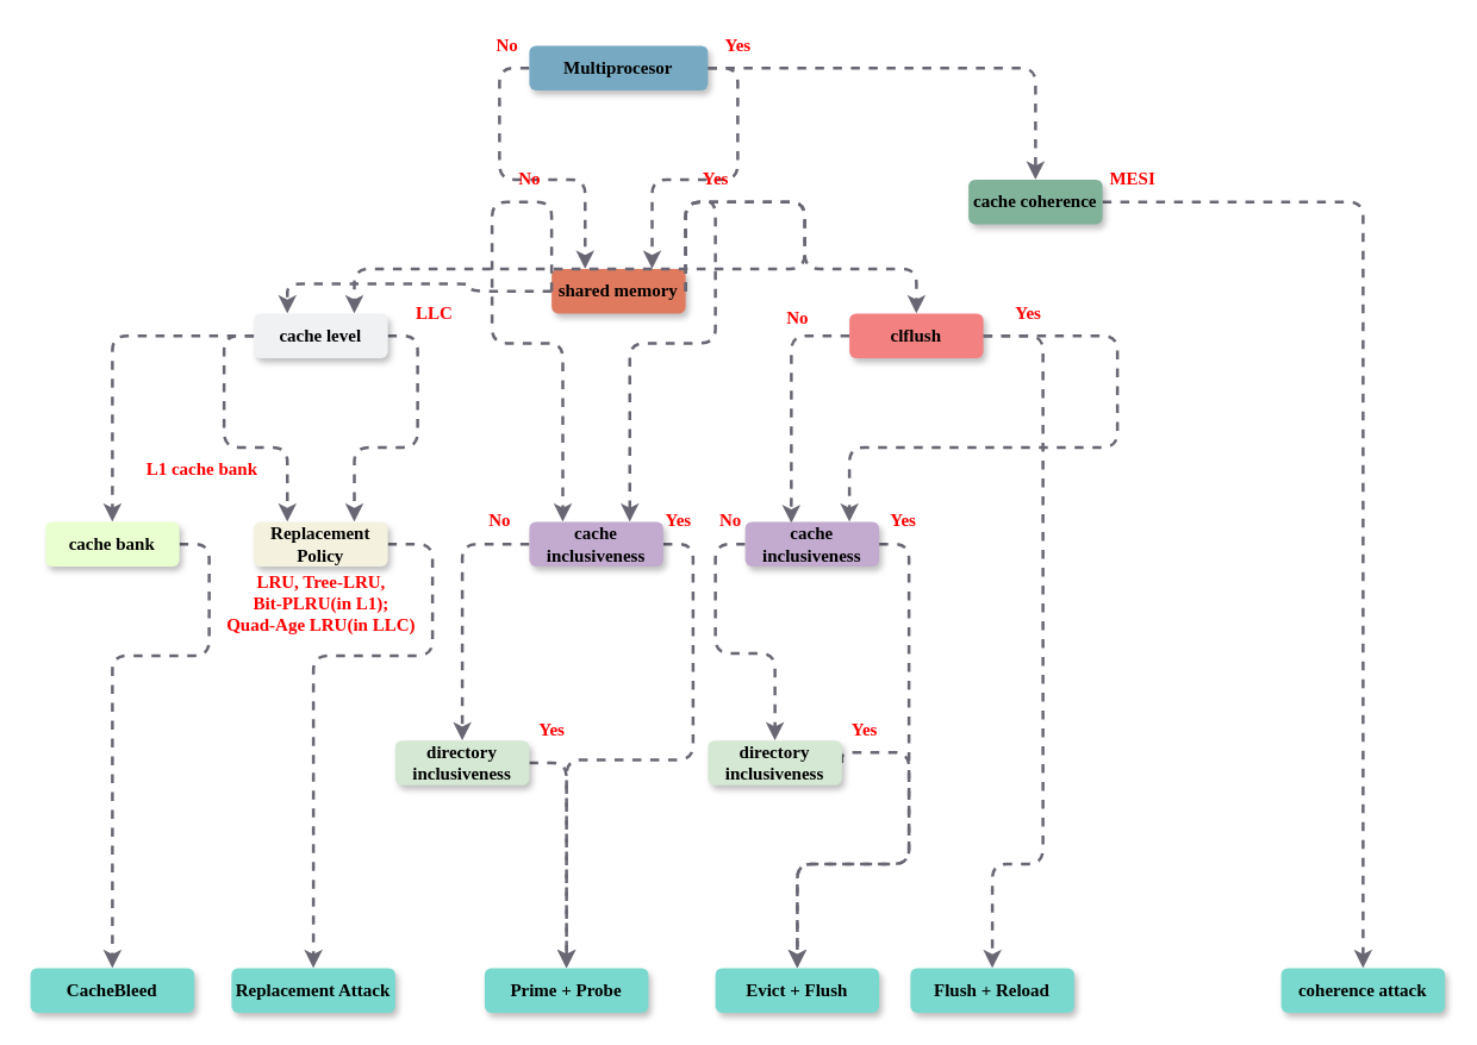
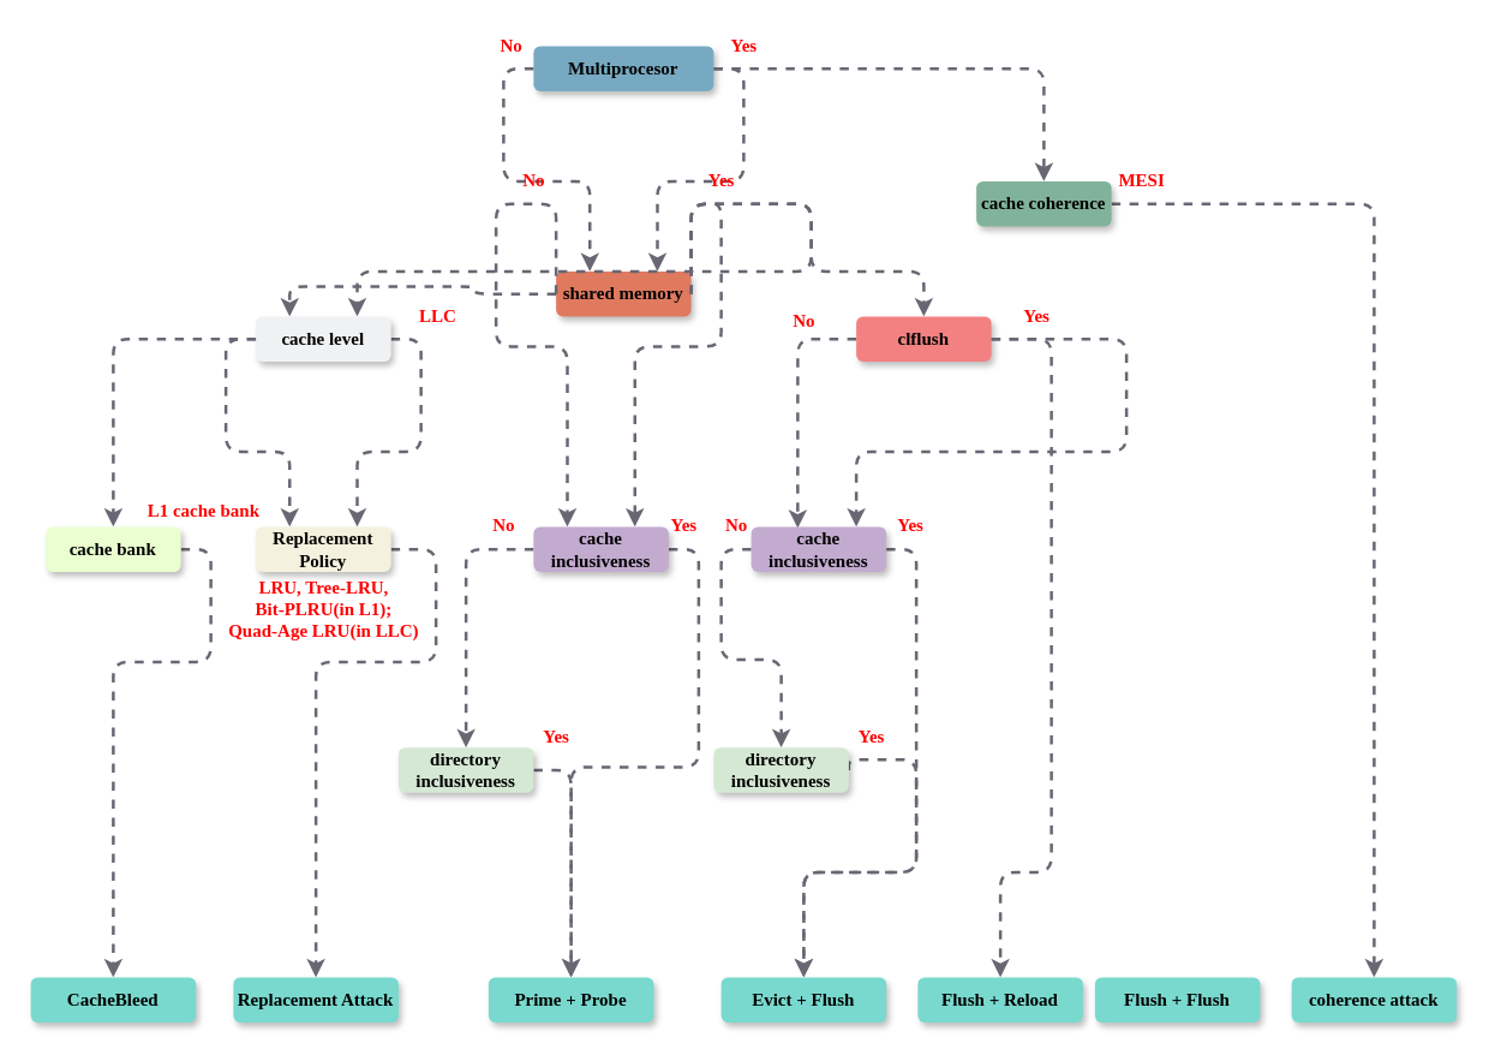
  <mxCell id="0" />
  <mxCell id="1" parent="0" />
  <mxCell id="2" style="edgeStyle=orthogonalEdgeStyle;rounded=1;orthogonalLoop=1;jettySize=auto;html=1;entryX=0.5;entryY=0;entryDx=0;entryDy=0;exitX=1;exitY=0.5;exitDx=0;exitDy=0;fontFamily=Helvetica;strokeColor=#696773;strokeWidth=2;dashed=1;" parent="1" source="4" target="11" edge="1"><mxGeometry relative="1" as="geometry"><mxPoint x="654" y="325" as="sourcePoint" /><mxPoint x="504" y="423" as="targetPoint" /><Array as="points"><mxPoint x="700" y="225" /><mxPoint x="700" y="580" /><mxPoint x="666" y="580" /></Array></mxGeometry></mxCell>
  <mxCell id="3" style="edgeStyle=orthogonalEdgeStyle;rounded=1;orthogonalLoop=1;jettySize=auto;html=1;exitX=0;exitY=0.5;exitDx=0;exitDy=0;entryX=0.344;entryY=0.033;entryDx=0;entryDy=0;fontFamily=Helvetica;strokeColor=#696773;strokeWidth=2;dashed=1;entryPerimeter=0;" parent="1" source="4" target="41" edge="1"><mxGeometry relative="1" as="geometry"><mxPoint x="523.5" y="400" as="targetPoint" /><mxPoint x="354" y="167.5" as="sourcePoint" /></mxGeometry></mxCell>
  <mxCell id="4" value="clflush" style="rounded=1;whiteSpace=wrap;html=1;shadow=1;glass=0;comic=0;gradientColor=none;fontFamily=Comic Sans MS;fontStyle=1;fillColor=#F38181;strokeWidth=4;strokeColor=none;" parent="1" vertex="1"><mxGeometry x="570" y="210" width="90" height="30" as="geometry" /></mxCell>
+ <mxCell id="5" value="Flush + Flush" style="rounded=1;whiteSpace=wrap;html=1;fillColor=#79d9ce;strokeColor=none;shadow=1;glass=0;comic=0;gradientColor=none;fontFamily=Comic Sans MS;fontStyle=1" parent="1" vertex="1"><mxGeometry x="729" y="650" width="110" height="30" as="geometry" /></mxCell>
  <mxCell id="6" value="Evict + Flush" style="rounded=1;whiteSpace=wrap;html=1;fillColor=#79d9ce;strokeColor=none;shadow=1;glass=0;comic=0;gradientColor=none;fontFamily=Comic Sans MS;fontStyle=1" parent="1" vertex="1"><mxGeometry x="480" y="650" width="110" height="30" as="geometry" /></mxCell>
  <mxCell id="7" value="Prime + Probe" style="rounded=1;whiteSpace=wrap;html=1;fillColor=#79d9ce;strokeColor=none;shadow=1;glass=0;comic=0;gradientColor=none;fontFamily=Comic Sans MS;fontStyle=1" parent="1" vertex="1"><mxGeometry x="325" y="650" width="110" height="30" as="geometry" /></mxCell>
  <mxCell id="8" style="edgeStyle=orthogonalEdgeStyle;rounded=1;orthogonalLoop=1;jettySize=auto;html=1;exitX=1;exitY=0.5;exitDx=0;exitDy=0;fontFamily=Helvetica;dashed=1;strokeColor=#696773;strokeWidth=2;" parent="1" source="9" target="10" edge="1"><mxGeometry relative="1" as="geometry"><mxPoint x="685" y="235" as="targetPoint" /></mxGeometry></mxCell>
  <mxCell id="9" value="cache coherence" style="rounded=1;whiteSpace=wrap;html=1;strokeColor=none;shadow=1;glass=0;comic=0;gradientColor=none;fontFamily=Comic Sans MS;fillColor=#81b29a;fontStyle=1" parent="1" vertex="1"><mxGeometry x="650" y="120" width="90" height="30" as="geometry" /></mxCell>
  <mxCell id="10" value="coherence attack" style="rounded=1;whiteSpace=wrap;html=1;fillColor=#79d9ce;strokeColor=none;shadow=1;glass=0;comic=0;gradientColor=none;fontFamily=Comic Sans MS;fontStyle=1" parent="1" vertex="1"><mxGeometry x="860" y="650" width="110" height="30" as="geometry" /></mxCell>
  <mxCell id="11" value="Flush + Reload" style="rounded=1;whiteSpace=wrap;html=1;fillColor=#79d9ce;strokeColor=none;shadow=1;glass=0;comic=0;gradientColor=none;fontFamily=Comic Sans MS;fontStyle=1" parent="1" vertex="1"><mxGeometry x="611" y="650" width="110" height="30" as="geometry" /></mxCell>
  <mxCell id="12" style="edgeStyle=orthogonalEdgeStyle;rounded=1;orthogonalLoop=1;jettySize=auto;html=1;entryX=0.5;entryY=0;entryDx=0;entryDy=0;fontFamily=Helvetica;dashed=1;strokeColor=#696773;strokeWidth=2;" parent="1" source="17" target="9" edge="1"><mxGeometry relative="1" as="geometry"><mxPoint x="-55" y="400" as="targetPoint" /><mxPoint x="415" y="335" as="sourcePoint" /></mxGeometry></mxCell>
  <mxCell id="13" style="edgeStyle=orthogonalEdgeStyle;rounded=1;orthogonalLoop=1;jettySize=auto;html=1;exitX=1;exitY=0.5;exitDx=0;exitDy=0;fontFamily=Helvetica;dashed=1;strokeColor=#696773;strokeWidth=2;entryX=0.5;entryY=0;entryDx=0;entryDy=0;" parent="1" source="15" target="4" edge="1"><mxGeometry relative="1" as="geometry"><Array as="points"><mxPoint x="540" y="135" /><mxPoint x="540" y="180" /><mxPoint x="615" y="180" /></Array><mxPoint x="600" y="210" as="targetPoint" /></mxGeometry></mxCell>
  <mxCell id="14" style="edgeStyle=orthogonalEdgeStyle;rounded=1;orthogonalLoop=1;jettySize=auto;html=1;exitX=0;exitY=0.5;exitDx=0;exitDy=0;entryX=0.25;entryY=0;entryDx=0;entryDy=0;fontFamily=Helvetica;dashed=1;strokeColor=#696773;strokeWidth=2;" parent="1" source="15" target="25" edge="1"><mxGeometry relative="1" as="geometry"><mxPoint x="-20" y="140" as="targetPoint" /></mxGeometry></mxCell>
  <mxCell id="15" value="shared memory" style="rounded=1;whiteSpace=wrap;html=1;strokeColor=none;shadow=1;glass=0;comic=0;gradientColor=none;fontFamily=Comic Sans MS;fillColor=#e07a5f;fontStyle=1" parent="1" vertex="1"><mxGeometry x="370" y="180" width="90" height="30" as="geometry" /></mxCell>
  <mxCell id="16" style="edgeStyle=orthogonalEdgeStyle;rounded=1;orthogonalLoop=1;jettySize=auto;html=1;exitX=0;exitY=0.5;exitDx=0;exitDy=0;entryX=0.25;entryY=0;entryDx=0;entryDy=0;fontFamily=Helvetica;dashed=1;strokeColor=#696773;strokeWidth=2;" parent="1" source="17" target="15" edge="1"><mxGeometry relative="1" as="geometry" /></mxCell>
  <mxCell id="17" value="&lt;font color=&quot;#000000&quot;&gt;Multiprocesor&lt;/font&gt;" style="rounded=1;whiteSpace=wrap;html=1;strokeColor=none;shadow=1;glass=0;comic=0;gradientColor=none;fontFamily=Comic Sans MS;fontColor=#FFFFFF;fontStyle=1;fillColor=#77AAC2;" parent="1" vertex="1"><mxGeometry x="355" y="30" width="120" height="30" as="geometry" /></mxCell>
  <mxCell id="18" style="edgeStyle=orthogonalEdgeStyle;rounded=1;orthogonalLoop=1;jettySize=auto;html=1;exitX=1;exitY=0.5;exitDx=0;exitDy=0;entryX=0.75;entryY=0;entryDx=0;entryDy=0;fontFamily=Helvetica;dashed=1;strokeColor=#696773;strokeWidth=2;" parent="1" source="17" target="15" edge="1"><mxGeometry relative="1" as="geometry"><mxPoint x="365" y="55" as="sourcePoint" /><mxPoint x="425" y="130" as="targetPoint" /></mxGeometry></mxCell>
  <mxCell id="19" style="edgeStyle=orthogonalEdgeStyle;rounded=1;orthogonalLoop=1;jettySize=auto;html=1;exitX=1;exitY=0.5;exitDx=0;exitDy=0;fontColor=#000000;entryX=0.5;entryY=0;entryDx=0;entryDy=0;fontFamily=Helvetica;strokeColor=#696773;strokeWidth=2;dashed=1;" parent="1" source="20" target="21" edge="1"><mxGeometry relative="1" as="geometry"><mxPoint x="80" y="460" as="targetPoint" /><Array as="points"><mxPoint x="140" y="365" /><mxPoint x="140" y="440" /><mxPoint x="75" y="440" /></Array></mxGeometry></mxCell>
  <mxCell id="20" value="&lt;font color=&quot;#000000&quot;&gt;&lt;span&gt;cache bank&lt;/span&gt;&lt;/font&gt;" style="rounded=1;whiteSpace=wrap;html=1;shadow=1;glass=0;comic=0;gradientColor=none;fontFamily=Comic Sans MS;fontColor=#FFFFFF;fillColor=#eaffd0;fontStyle=1;strokeWidth=4;strokeColor=none;" parent="1" vertex="1"><mxGeometry x="30" y="350" width="90" height="30" as="geometry" /></mxCell>
  <mxCell id="21" value="CacheBleed" style="rounded=1;whiteSpace=wrap;html=1;fillColor=#79d9ce;strokeColor=none;shadow=1;glass=0;comic=0;gradientColor=none;fontFamily=Comic Sans MS;fontStyle=1" parent="1" vertex="1"><mxGeometry x="20" y="650" width="110" height="30" as="geometry" /></mxCell>
  <mxCell id="22" style="edgeStyle=orthogonalEdgeStyle;rounded=1;orthogonalLoop=1;jettySize=auto;html=1;exitX=1;exitY=0.5;exitDx=0;exitDy=0;entryX=0.75;entryY=0;entryDx=0;entryDy=0;fontFamily=Helvetica;dashed=1;strokeColor=#696773;strokeWidth=2;" parent="1" source="15" target="25" edge="1"><mxGeometry relative="1" as="geometry"><mxPoint x="470" y="145" as="sourcePoint" /><mxPoint y="210" as="targetPoint" x="100" /><Array as="points"><mxPoint x="540" y="135" /><mxPoint x="540" y="180" /><mxPoint x="238" y="180" /></Array></mxGeometry></mxCell>
  <mxCell id="23" style="edgeStyle=orthogonalEdgeStyle;rounded=1;orthogonalLoop=1;jettySize=auto;html=1;exitX=1;exitY=0.5;exitDx=0;exitDy=0;fontColor=#000000;fontFamily=Helvetica;dashed=1;strokeColor=#696773;strokeWidth=2;entryX=0.75;entryY=0;entryDx=0;entryDy=0;" parent="1" source="25" target="27" edge="1"><mxGeometry relative="1" as="geometry"><mxPoint x="220" y="300" as="targetPoint" /><Array as="points"><mxPoint x="280" y="225" /><mxPoint x="280" y="300" /><mxPoint x="238" y="300" /></Array></mxGeometry></mxCell>
  <mxCell id="24" style="edgeStyle=orthogonalEdgeStyle;rounded=1;orthogonalLoop=1;jettySize=auto;html=1;exitX=0;exitY=0.5;exitDx=0;exitDy=0;fontColor=#000000;fontFamily=Helvetica;dashed=1;strokeColor=#696773;strokeWidth=2;entryX=0.25;entryY=0;entryDx=0;entryDy=0;" parent="1" source="25" target="27" edge="1"><mxGeometry relative="1" as="geometry"><Array as="points"><mxPoint x="150" y="225" /><mxPoint x="150" y="300" /><mxPoint x="193" y="300" /></Array></mxGeometry></mxCell>
  <mxCell id="25" value="&lt;font color=&quot;#000000&quot;&gt;&lt;b&gt;cache level&lt;/b&gt;&lt;/font&gt;" style="rounded=1;whiteSpace=wrap;html=1;fillColor=#eff1f3;strokeColor=none;shadow=1;glass=0;comic=0;gradientColor=none;fontFamily=Comic Sans MS;fontColor=#FFFFFF;" parent="1" vertex="1"><mxGeometry x="170" y="210" width="90" height="30" as="geometry" /></mxCell>
  <mxCell id="26" style="edgeStyle=orthogonalEdgeStyle;rounded=1;orthogonalLoop=1;jettySize=auto;html=1;exitX=1;exitY=0.5;exitDx=0;exitDy=0;fontColor=#000000;entryX=0.5;entryY=0;entryDx=0;entryDy=0;fontFamily=Helvetica;dashed=1;strokeColor=#696773;strokeWidth=2;" parent="1" source="27" target="28" edge="1"><mxGeometry relative="1" as="geometry"><mxPoint x="245" y="470" as="targetPoint" /><Array as="points"><mxPoint x="290" y="365" /><mxPoint x="290" y="440" /><mxPoint x="210" y="440" /></Array></mxGeometry></mxCell>
  <mxCell id="27" value="&lt;font color=&quot;#000000&quot;&gt;&lt;b style=&quot;background-color: rgb(244 , 241 , 222)&quot;&gt;Replacement Policy&lt;/b&gt;&lt;/font&gt;" style="rounded=1;whiteSpace=wrap;html=1;strokeColor=none;shadow=1;glass=0;comic=0;gradientColor=none;fontFamily=Comic Sans MS;fontColor=#FFFFFF;fillColor=#F4F1DE;" parent="1" vertex="1"><mxGeometry x="170" y="350" width="90" height="30" as="geometry" /></mxCell>
  <mxCell id="28" value="Replacement Attack" style="rounded=1;whiteSpace=wrap;html=1;fillColor=#79d9ce;strokeColor=none;shadow=1;glass=0;comic=0;gradientColor=none;fontFamily=Comic Sans MS;fontStyle=1" parent="1" vertex="1"><mxGeometry x="155" y="650" width="110" height="30" as="geometry" /></mxCell>
  <mxCell id="29" value="LLC" style="text;html=1;align=center;verticalAlign=middle;resizable=0;points=[];autosize=1;strokeColor=none;fillColor=none;fontFamily=Comic Sans MS;fontStyle=1;fontColor=#FF0000;" parent="1" vertex="1"><mxGeometry x="275" y="201" width="31" height="18" as="geometry" /></mxCell>
- <mxCell id="30" value="L1 cache bank" style="text;html=1;align=center;verticalAlign=middle;resizable=0;points=[];autosize=1;strokeColor=none;fillColor=none;fontFamily=Comic Sans MS;fontStyle=1;fontColor=#FF0000;" parent="1" vertex="1"><mxGeometry x="85" y="305" width="100" height="20" as="geometry" /></mxCell>
+ <mxCell id="30" value="L1 cache bank" style="text;html=1;align=center;verticalAlign=middle;resizable=0;points=[];autosize=1;strokeColor=none;fillColor=none;fontFamily=Comic Sans MS;fontStyle=1;fontColor=#FF0000;" parent="1" vertex="1"><mxGeometry x="85" y="330" width="100" height="20" as="geometry" /></mxCell>
  <mxCell id="31" value="No" style="text;html=1;align=center;verticalAlign=middle;resizable=0;points=[];autosize=1;strokeColor=none;fillColor=none;fontFamily=Comic Sans MS;fontStyle=1;fontColor=#FF0000;" parent="1" vertex="1"><mxGeometry x="520" y="203" width="30" height="20" as="geometry" /></mxCell>
  <mxCell id="32" value="Yes" style="text;html=1;align=center;verticalAlign=middle;resizable=0;points=[];autosize=1;strokeColor=none;fillColor=none;fontFamily=Comic Sans MS;fontStyle=1;fontColor=#FF0000;" parent="1" vertex="1"><mxGeometry x="670" y="200" width="40" height="20" as="geometry" /></mxCell>
  <mxCell id="33" value="No" style="text;html=1;align=center;verticalAlign=middle;resizable=0;points=[];autosize=1;strokeColor=none;fillColor=none;fontFamily=Comic Sans MS;fontStyle=1;fontColor=#FF0000;" parent="1" vertex="1"><mxGeometry x="325" y="20" width="30" height="20" as="geometry" /></mxCell>
  <mxCell id="34" value="Yes" style="text;html=1;align=center;verticalAlign=middle;resizable=0;points=[];autosize=1;strokeColor=none;fillColor=none;fontFamily=Comic Sans MS;fontStyle=1;fontColor=#FF0000;" parent="1" vertex="1"><mxGeometry x="475" y="20" width="40" height="20" as="geometry" /></mxCell>
  <mxCell id="35" style="edgeStyle=orthogonalEdgeStyle;rounded=1;orthogonalLoop=1;jettySize=auto;html=1;exitX=0;exitY=0.5;exitDx=0;exitDy=0;fontColor=#000000;fontFamily=Helvetica;dashed=1;strokeColor=#696773;strokeWidth=2;entryX=0.5;entryY=0;entryDx=0;entryDy=0;" parent="1" source="25" target="20" edge="1"><mxGeometry relative="1" as="geometry"><mxPoint x="180" y="235" as="sourcePoint" /><mxPoint x="210" y="335" as="targetPoint" /></mxGeometry></mxCell>
  <mxCell id="36" style="edgeStyle=orthogonalEdgeStyle;rounded=1;orthogonalLoop=1;jettySize=auto;html=1;fontColor=#000000;fontFamily=Helvetica;dashed=1;strokeColor=#696773;strokeWidth=2;entryX=0.25;entryY=0;entryDx=0;entryDy=0;exitX=0;exitY=0.5;exitDx=0;exitDy=0;" parent="1" source="15" target="46" edge="1"><mxGeometry relative="1" as="geometry"><mxPoint x="326" y="320" as="targetPoint" /><mxPoint x="260" y="225" as="sourcePoint" /><Array as="points"><mxPoint x="330" y="135" /><mxPoint x="330" y="230" /><mxPoint x="378" y="230" /></Array></mxGeometry></mxCell>
  <mxCell id="37" style="edgeStyle=orthogonalEdgeStyle;rounded=1;orthogonalLoop=1;jettySize=auto;html=1;fontColor=#000000;fontFamily=Helvetica;dashed=1;strokeColor=#696773;strokeWidth=2;exitX=1;exitY=0.5;exitDx=0;exitDy=0;entryX=0.75;entryY=0;entryDx=0;entryDy=0;" parent="1" source="15" target="46" edge="1"><mxGeometry relative="1" as="geometry"><mxPoint x="394" y="700" as="targetPoint" /><mxPoint x="380" y="145" as="sourcePoint" /><Array as="points"><mxPoint x="480" y="135" /><mxPoint x="480" y="230" /><mxPoint x="423" y="230" /></Array></mxGeometry></mxCell>
  <mxCell id="38" style="edgeStyle=orthogonalEdgeStyle;rounded=1;orthogonalLoop=1;jettySize=auto;html=1;fontFamily=Helvetica;strokeColor=#696773;strokeWidth=2;exitX=1;exitY=0.5;exitDx=0;exitDy=0;dashed=1;" parent="1" source="4" edge="1"><mxGeometry relative="1" as="geometry"><mxPoint x="640" y="225" as="sourcePoint" /><mxPoint x="570" y="350" as="targetPoint" /><Array as="points"><mxPoint x="750" y="225" /><mxPoint x="750" y="300" /><mxPoint x="570" y="300" /></Array></mxGeometry></mxCell>
  <mxCell id="39" value="" style="edgeStyle=orthogonalEdgeStyle;rounded=1;orthogonalLoop=1;jettySize=auto;html=1;fontFamily=Helvetica;fontColor=#000000;exitX=1;exitY=0.5;exitDx=0;exitDy=0;entryX=0.5;entryY=0;entryDx=0;entryDy=0;dashed=1;strokeColor=#696773;strokeWidth=2;" parent="1" source="41" target="6" edge="1"><mxGeometry relative="1" as="geometry"><mxPoint x="560" y="580" as="targetPoint" /><Array as="points"><mxPoint x="610" y="365" /><mxPoint x="610" y="580" /><mxPoint x="535" y="580" /></Array></mxGeometry></mxCell>
  <mxCell id="40" style="edgeStyle=orthogonalEdgeStyle;rounded=1;orthogonalLoop=1;jettySize=auto;html=1;entryX=0.5;entryY=0;entryDx=0;entryDy=0;fontFamily=Helvetica;fontColor=#000000;exitX=0;exitY=0.5;exitDx=0;exitDy=0;dashed=1;strokeColor=#696773;strokeWidth=2;" parent="1" source="41" target="43" edge="1"><mxGeometry relative="1" as="geometry" /></mxCell>
  <mxCell id="41" value="cache inclusiveness" style="rounded=1;whiteSpace=wrap;html=1;strokeColor=none;shadow=1;glass=0;comic=0;gradientColor=none;fontFamily=Comic Sans MS;fontStyle=1;fillColor=#C3ABD0;" parent="1" vertex="1"><mxGeometry x="500" y="350" width="90" height="30" as="geometry" /></mxCell>
  <mxCell id="42" style="edgeStyle=orthogonalEdgeStyle;rounded=1;orthogonalLoop=1;jettySize=auto;html=1;exitX=1;exitY=0.5;exitDx=0;exitDy=0;fontFamily=Helvetica;fontColor=#000000;entryX=0.5;entryY=0;entryDx=0;entryDy=0;dashed=1;strokeColor=#696773;strokeWidth=2;" parent="1" source="43" target="6" edge="1"><mxGeometry relative="1" as="geometry"><mxPoint x="560" y="580" as="targetPoint" /><Array as="points"><mxPoint x="610" y="505" /><mxPoint x="610" y="580" /><mxPoint x="535" y="580" /></Array></mxGeometry></mxCell>
  <mxCell id="43" value="directory inclusiveness" style="rounded=1;whiteSpace=wrap;html=1;strokeColor=none;shadow=1;glass=0;comic=0;gradientColor=none;fontFamily=Comic Sans MS;fontStyle=1;fillColor=#D5E8D4;" parent="1" vertex="1"><mxGeometry x="475" y="497" width="90" height="30" as="geometry" /></mxCell>
  <mxCell id="44" value="" style="edgeStyle=orthogonalEdgeStyle;rounded=1;orthogonalLoop=1;jettySize=auto;html=1;fontFamily=Helvetica;fontColor=#000000;exitX=1;exitY=0.5;exitDx=0;exitDy=0;dashed=1;strokeColor=#696773;strokeWidth=2;" parent="1" source="46" edge="1"><mxGeometry relative="1" as="geometry"><mxPoint x="380" y="650" as="targetPoint" /><Array as="points"><mxPoint x="465" y="365" /><mxPoint x="465" y="510" /><mxPoint x="380" y="510" /></Array></mxGeometry></mxCell>
  <mxCell id="45" style="edgeStyle=orthogonalEdgeStyle;rounded=1;orthogonalLoop=1;jettySize=auto;html=1;entryX=0.5;entryY=0;entryDx=0;entryDy=0;fontFamily=Helvetica;fontColor=#000000;exitX=0;exitY=0.5;exitDx=0;exitDy=0;dashed=1;strokeColor=#696773;strokeWidth=2;" parent="1" source="46" target="48" edge="1"><mxGeometry relative="1" as="geometry"><mxPoint x="320" y="440" as="targetPoint" /></mxGeometry></mxCell>
  <mxCell id="46" value="cache inclusiveness" style="rounded=1;whiteSpace=wrap;html=1;strokeColor=none;shadow=1;glass=0;comic=0;gradientColor=none;fontFamily=Comic Sans MS;fontStyle=1;fillColor=#C3ABD0;" parent="1" vertex="1"><mxGeometry x="355" y="350" width="90" height="30" as="geometry" /></mxCell>
  <mxCell id="47" style="edgeStyle=orthogonalEdgeStyle;rounded=1;orthogonalLoop=1;jettySize=auto;html=1;exitX=1;exitY=0.5;exitDx=0;exitDy=0;fontFamily=Helvetica;fontColor=#000000;entryX=0.5;entryY=0;entryDx=0;entryDy=0;dashed=1;strokeColor=#696773;strokeWidth=2;" parent="1" source="48" target="7" edge="1"><mxGeometry relative="1" as="geometry"><mxPoint x="365" y="455" as="sourcePoint" /><mxPoint x="380" y="580" as="targetPoint" /></mxGeometry></mxCell>
  <mxCell id="48" value="directory inclusiveness" style="rounded=1;whiteSpace=wrap;html=1;strokeColor=none;shadow=1;glass=0;comic=0;gradientColor=none;fontFamily=Comic Sans MS;fontStyle=1;fillColor=#D5E8D4;" parent="1" vertex="1"><mxGeometry x="265" y="497" width="90" height="30" as="geometry" /></mxCell>
  <mxCell id="49" value="Yes" style="text;html=1;align=center;verticalAlign=middle;resizable=0;points=[];autosize=1;strokeColor=none;fillColor=none;fontFamily=Comic Sans MS;fontStyle=1;fontColor=#FF0000;" parent="1" vertex="1"><mxGeometry x="586" y="339" width="40" height="20" as="geometry" /></mxCell>
  <mxCell id="50" value="Yes" style="text;html=1;align=center;verticalAlign=middle;resizable=0;points=[];autosize=1;strokeColor=none;fillColor=none;fontFamily=Comic Sans MS;fontStyle=1;fontColor=#FF0000;" parent="1" vertex="1"><mxGeometry x="435" y="339" width="40" height="20" as="geometry" /></mxCell>
  <mxCell id="51" value="No" style="text;html=1;align=center;verticalAlign=middle;resizable=0;points=[];autosize=1;strokeColor=none;fillColor=none;fontFamily=Comic Sans MS;fontStyle=1;fontColor=#FF0000;" parent="1" vertex="1"><mxGeometry x="475" y="339" width="30" height="20" as="geometry" /></mxCell>
  <mxCell id="52" value="No" style="text;html=1;align=center;verticalAlign=middle;resizable=0;points=[];autosize=1;strokeColor=none;fillColor=none;fontFamily=Comic Sans MS;fontStyle=1;fontColor=#FF0000;" parent="1" vertex="1"><mxGeometry x="320" y="339" width="30" height="20" as="geometry" /></mxCell>
  <mxCell id="53" value="No" style="text;html=1;align=center;verticalAlign=middle;resizable=0;points=[];autosize=1;strokeColor=none;fillColor=none;fontFamily=Comic Sans MS;fontStyle=1;fontColor=#FF0000;" parent="1" vertex="1"><mxGeometry x="340" y="110" width="30" height="20" as="geometry" /></mxCell>
  <mxCell id="54" value="Yes" style="text;html=1;align=center;verticalAlign=middle;resizable=0;points=[];autosize=1;strokeColor=none;fillColor=none;fontFamily=Comic Sans MS;fontStyle=1;fontColor=#FF0000;" parent="1" vertex="1"><mxGeometry x="460" y="110" width="40" height="20" as="geometry" /></mxCell>
  <mxCell id="55" value="Yes" style="text;html=1;align=center;verticalAlign=middle;resizable=0;points=[];autosize=1;strokeColor=none;fillColor=none;fontFamily=Comic Sans MS;fontStyle=1;fontColor=#FF0000;" parent="1" vertex="1"><mxGeometry x="350" y="480" width="40" height="20" as="geometry" /></mxCell>
  <mxCell id="56" value="Yes" style="text;html=1;align=center;verticalAlign=middle;resizable=0;points=[];autosize=1;strokeColor=none;fillColor=none;fontFamily=Comic Sans MS;fontStyle=1;fontColor=#FF0000;" parent="1" vertex="1"><mxGeometry x="560" y="480" width="40" height="20" as="geometry" /></mxCell>
  <mxCell id="57" value="MESI" style="text;html=1;align=center;verticalAlign=middle;resizable=0;points=[];autosize=1;strokeColor=none;fillColor=none;fontFamily=Comic Sans MS;fontStyle=1;fontColor=#FF0000;" parent="1" vertex="1"><mxGeometry x="735" y="110" width="50" height="20" as="geometry" /></mxCell>
  <mxCell id="58" value="LRU, Tree-LRU, &lt;br&gt;Bit-PLRU(in L1); &lt;br&gt;Quad-Age LRU(in LLC)" style="text;html=1;align=center;verticalAlign=middle;resizable=0;points=[];autosize=1;strokeColor=none;fillColor=none;fontFamily=Comic Sans MS;fontStyle=1;fontColor=#FF0000;" parent="1" vertex="1"><mxGeometry x="140" y="380" width="150" height="50" as="geometry" /></mxCell>
